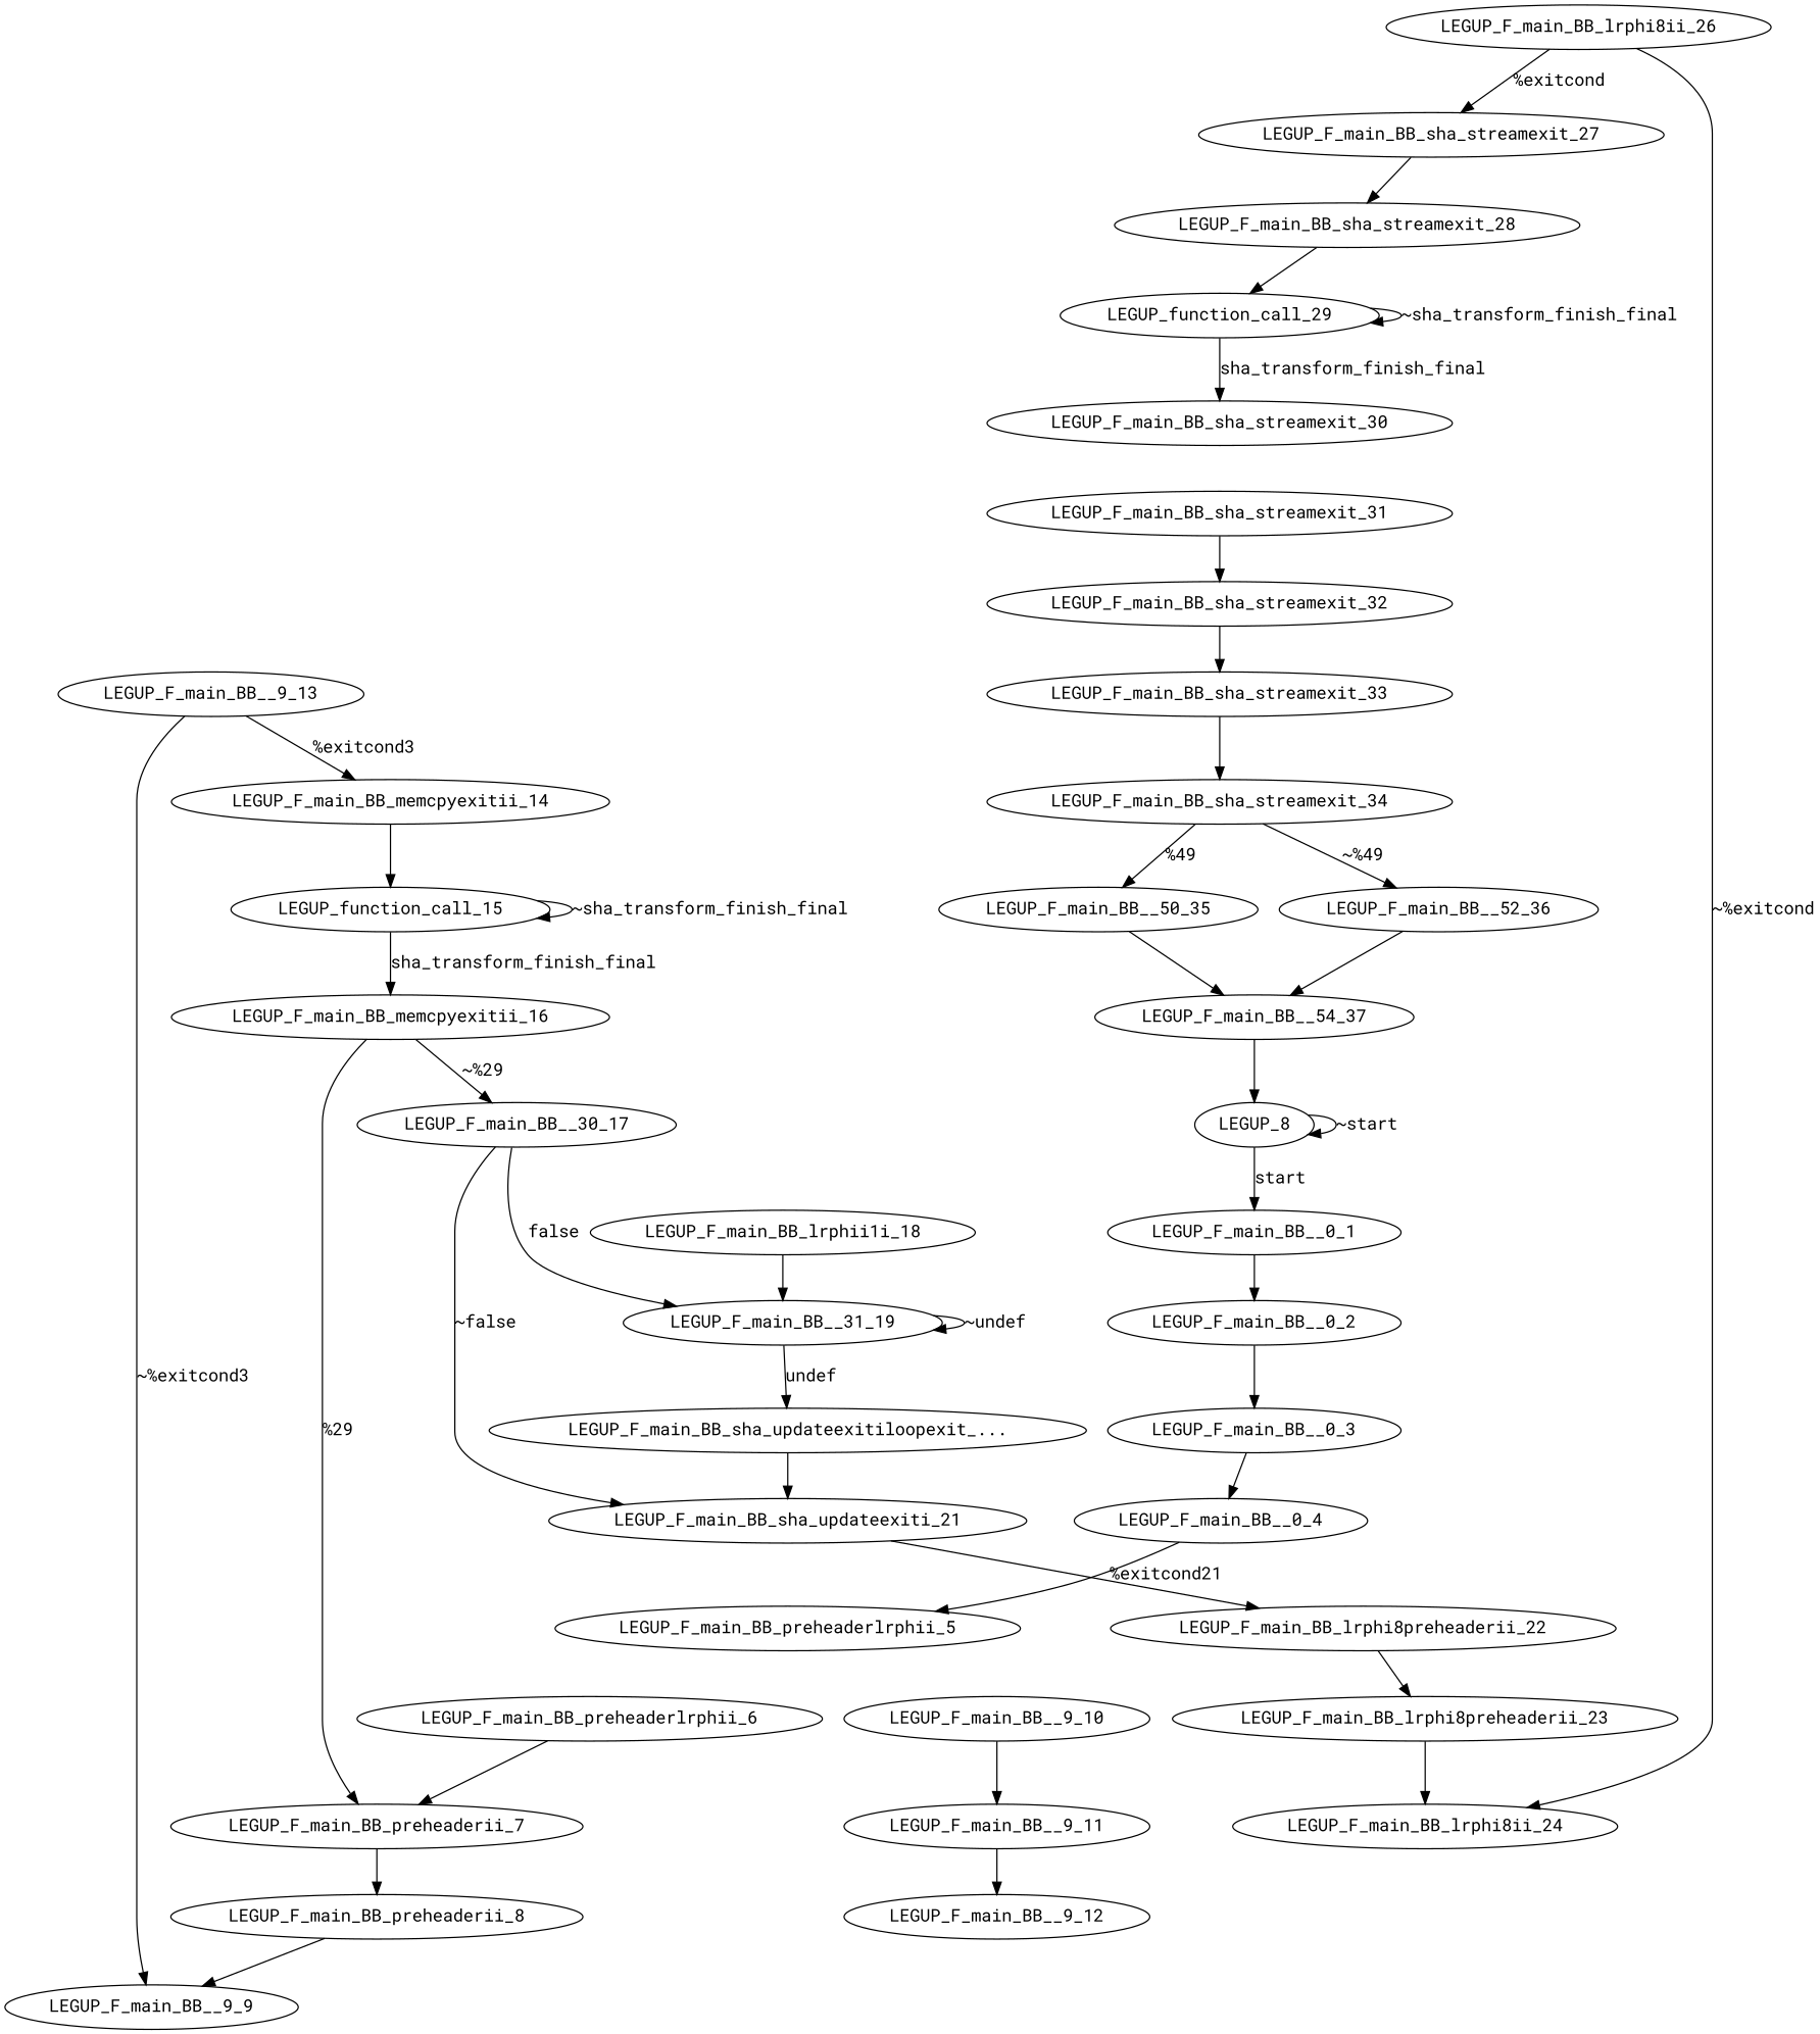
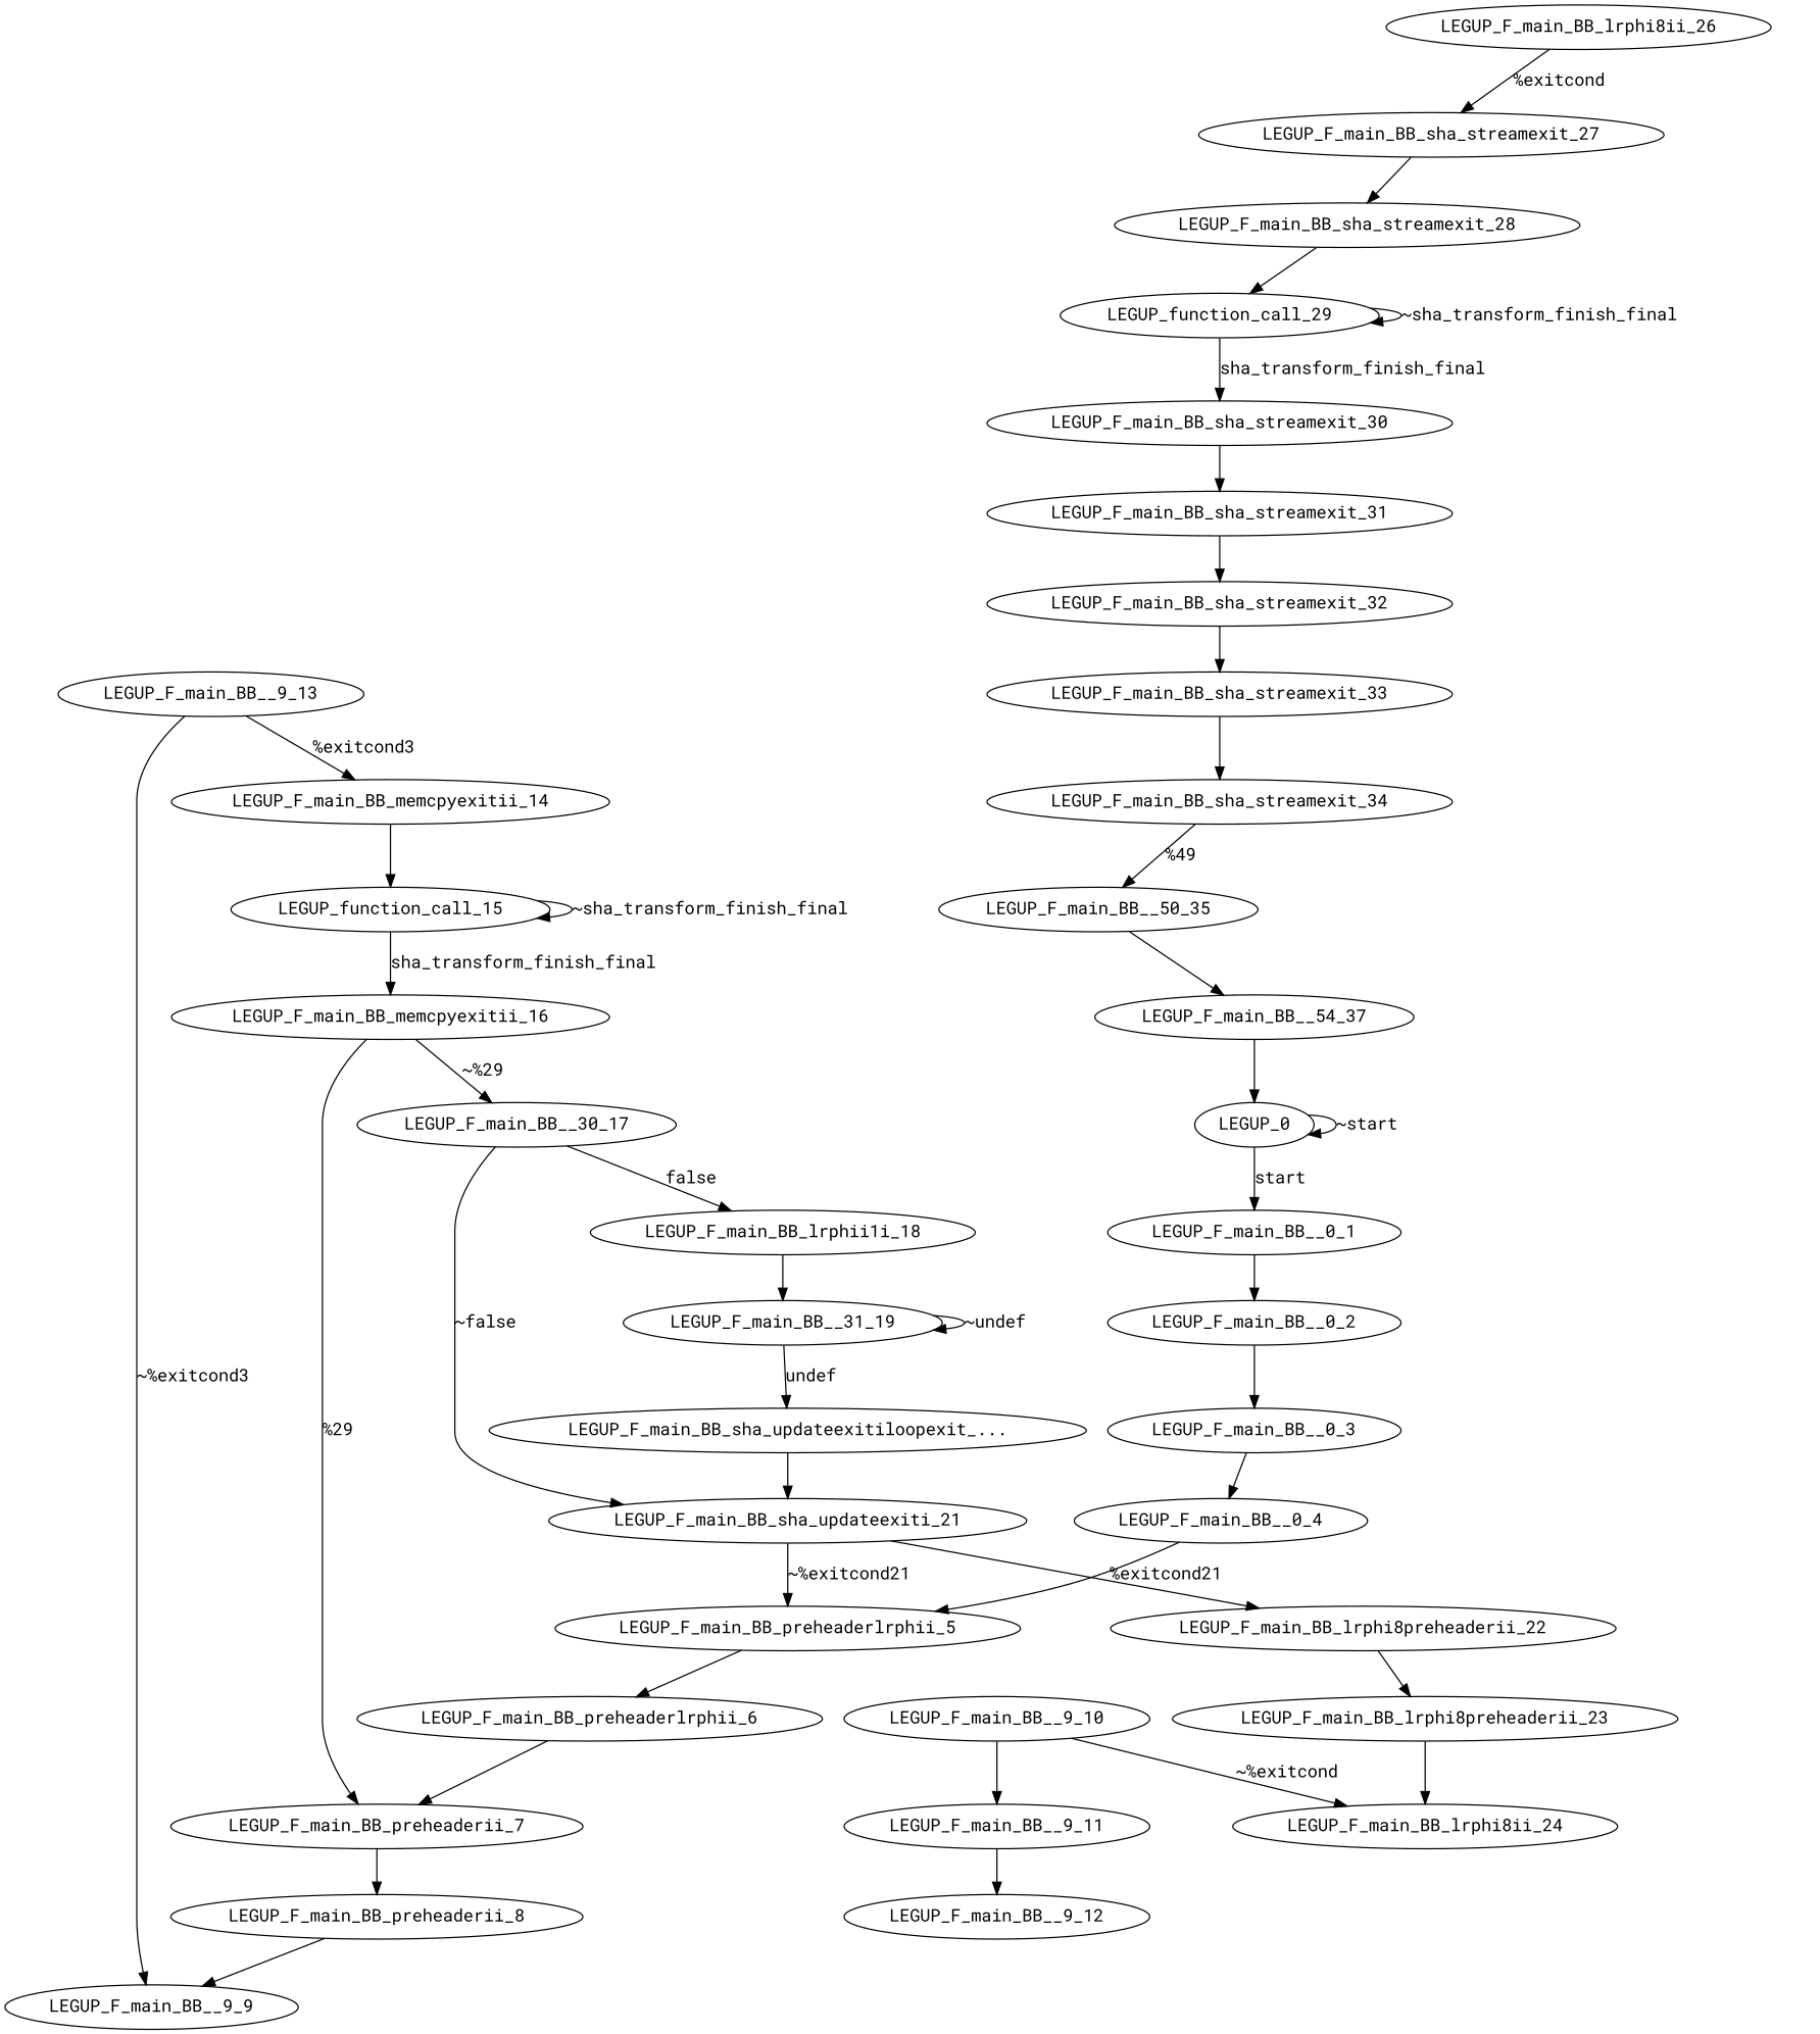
  digraph {
    fontname="Roboto Mono"
    node [fontname="Roboto Mono"]
    edge [fontname="Roboto Mono"]
    n1 [label=LEGUP_F_main_BB__0_1]
    n2 [label=LEGUP_F_main_BB__0_2]
    n3 [label=LEGUP_F_main_BB__0_3]
-   n4 [label=LEGUP_8]
+   n4 [label=LEGUP_0]
    n5 [label=LEGUP_F_main_BB__0_4]
    n6 [label=LEGUP_F_main_BB_preheaderlrphii_5]
    n7 [label=LEGUP_F_main_BB_preheaderlrphii_6]
    n8 [label=LEGUP_F_main_BB_preheaderii_7]
    n9 [label=LEGUP_F_main_BB_preheaderii_8]
    n10 [label=LEGUP_F_main_BB__9_9]
    n11 [label=LEGUP_F_main_BB__9_10]
    n12 [label=LEGUP_F_main_BB__9_11]
    n13 [label=LEGUP_F_main_BB__9_12]
    n14 [label=LEGUP_F_main_BB__9_13]
    n15 [label=LEGUP_F_main_BB_memcpyexitii_14]
    n16 [label=LEGUP_function_call_15]
    n17 [label=LEGUP_F_main_BB_memcpyexitii_16]
    n18 [label=LEGUP_F_main_BB__30_17]
    n19 [label=LEGUP_F_main_BB_lrphii1i_18]
    n20 [label=LEGUP_F_main_BB_sha_updateexiti_21]
    n21 [label=LEGUP_F_main_BB__31_19]
    n22 [label=LEGUP_F_main_BB_lrphi8preheaderii_22]
    n23 [label="LEGUP_F_main_BB_sha_updateexitiloopexit_..."]
    n24 [label=LEGUP_F_main_BB_lrphi8preheaderii_23]
    n25 [label=LEGUP_F_main_BB_lrphi8ii_24]
    n26 [label=LEGUP_F_main_BB_lrphi8ii_26]
    n27 [label=LEGUP_F_main_BB_sha_streamexit_27]
    n28 [label=LEGUP_F_main_BB_sha_streamexit_28]
    n29 [label=LEGUP_function_call_29]
    n30 [label=LEGUP_F_main_BB_sha_streamexit_30]
    n31 [label=LEGUP_F_main_BB_sha_streamexit_31]
    n32 [label=LEGUP_F_main_BB_sha_streamexit_32]
    n33 [label=LEGUP_F_main_BB_sha_streamexit_33]
    n34 [label=LEGUP_F_main_BB_sha_streamexit_34]
    n35 [label=LEGUP_F_main_BB__50_35]
-   n36 [label=LEGUP_F_main_BB__52_36]
    n37 [label=LEGUP_F_main_BB__54_37]
    n1 -> n2
    n2 -> n3
    n3 -> n5
    n4 -> n1 [label=start]
    n4 -> n4 [label="~start"]
    n5 -> n6
+   n6 -> n7
    n7 -> n8
    n8 -> n9
    n9 -> n10
    n11 -> n12
    n12 -> n13
    n14 -> n10 [label="~%exitcond3"]
    n14 -> n15 [label="%exitcond3"]
    n15 -> n16
    n16 -> n16 [label="~sha_transform_finish_final"]
    n16 -> n17 [label=sha_transform_finish_final]
    n17 -> n8 [label="%29"]
    n17 -> n18 [label="~%29"]
-   n18 -> n21 [label=false]
+   n18 -> n19 [label=false]
    n18 -> n20 [label="~false"]
    n19 -> n21
+   n20 -> n6 [label="~%exitcond21"]
    n20 -> n22 [label="%exitcond21"]
    n21 -> n21 [label="~undef"]
    n21 -> n23 [label=undef]
    n22 -> n24
    n23 -> n20
    n24 -> n25
-   n26 -> n25 [label="~%exitcond"]
+   n11 -> n25 [label="~%exitcond"]
    n26 -> n27 [label="%exitcond"]
    n27 -> n28
    n28 -> n29
    n29 -> n29 [label="~sha_transform_finish_final"]
    n29 -> n30 [label=sha_transform_finish_final]
+   n30 -> n31
    n31 -> n32
    n32 -> n33
    n33 -> n34
    n34 -> n35 [label="%49"]
-   n34 -> n36 [label="~%49"]
    n35 -> n37
-   n36 -> n37
    n37 -> n4
  }
